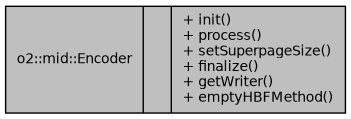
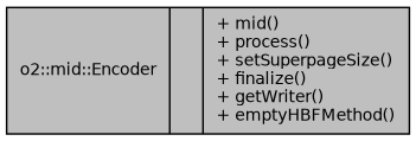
  digraph {
    rankdir=LR
-   n1 [color=black fillcolor=grey75 fontcolor=black fontname=Helvetica fontsize=10 height=0.2 label="{o2::mid::Encoder\n||+ init()\l+ process()\l+ setSuperpageSize()\l+ finalize()\l+ getWriter()\l+ emptyHBFMethod()\l}" shape=record style=filled width=0.4]
+   n1 [color=black fillcolor=grey75 fontcolor=black fontname=Helvetica fontsize=10 height=0.2 label="{o2::mid::Encoder\n||+ mid()\l+ process()\l+ setSuperpageSize()\l+ finalize()\l+ getWriter()\l+ emptyHBFMethod()\l}" shape=record style=filled width=0.4]
  }
